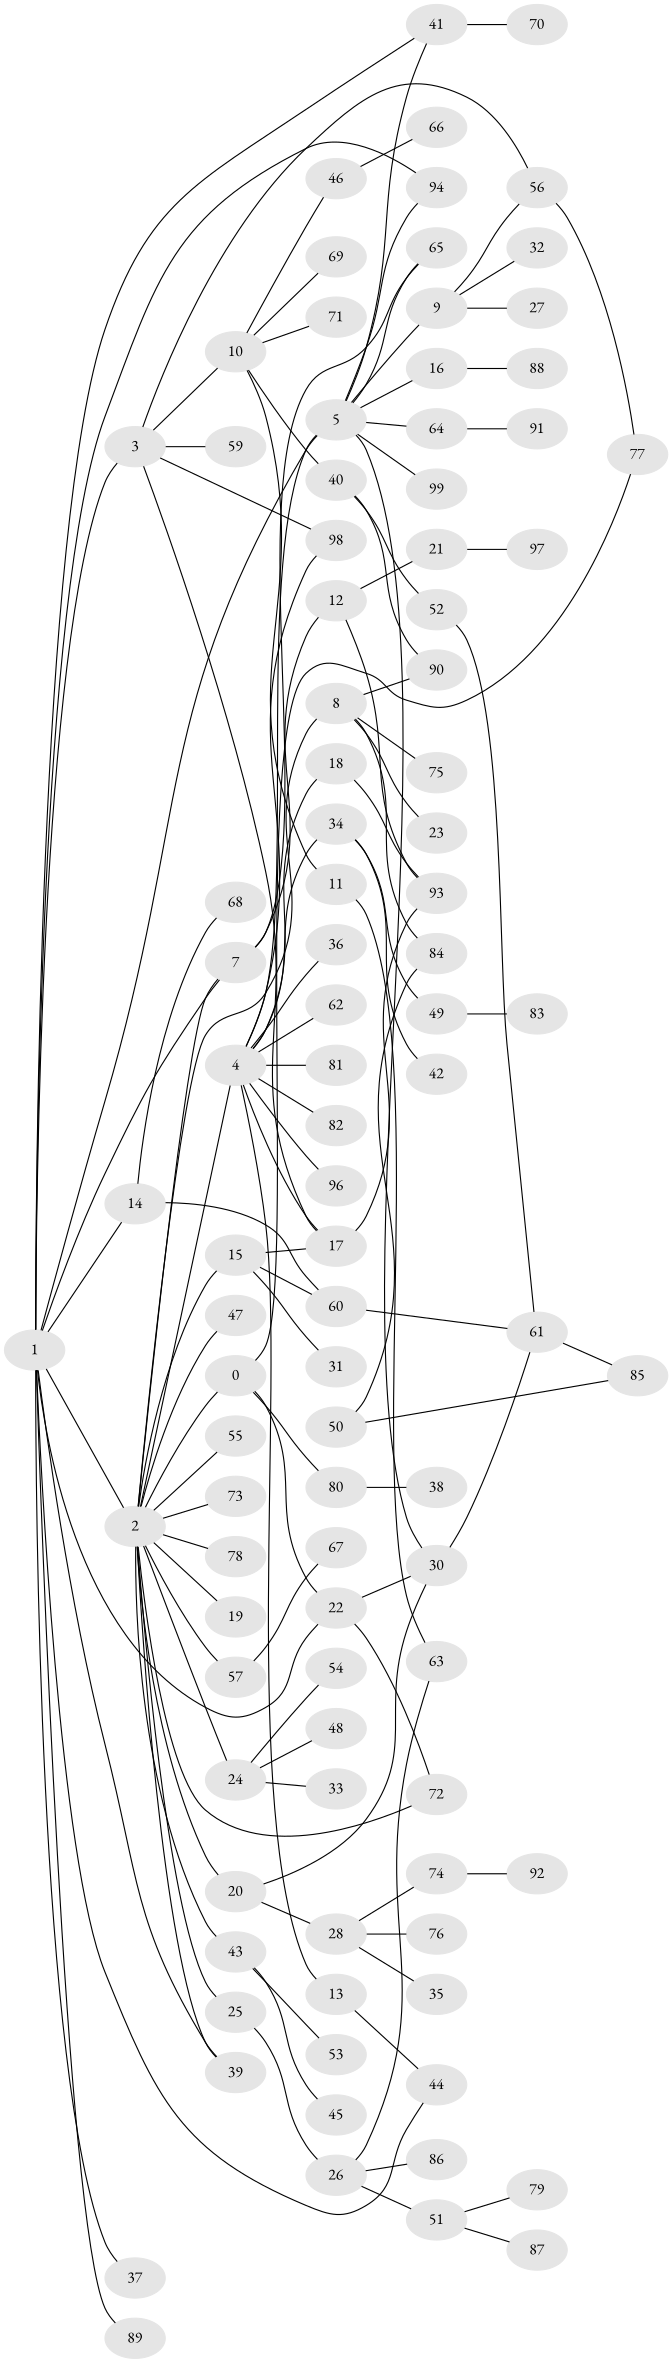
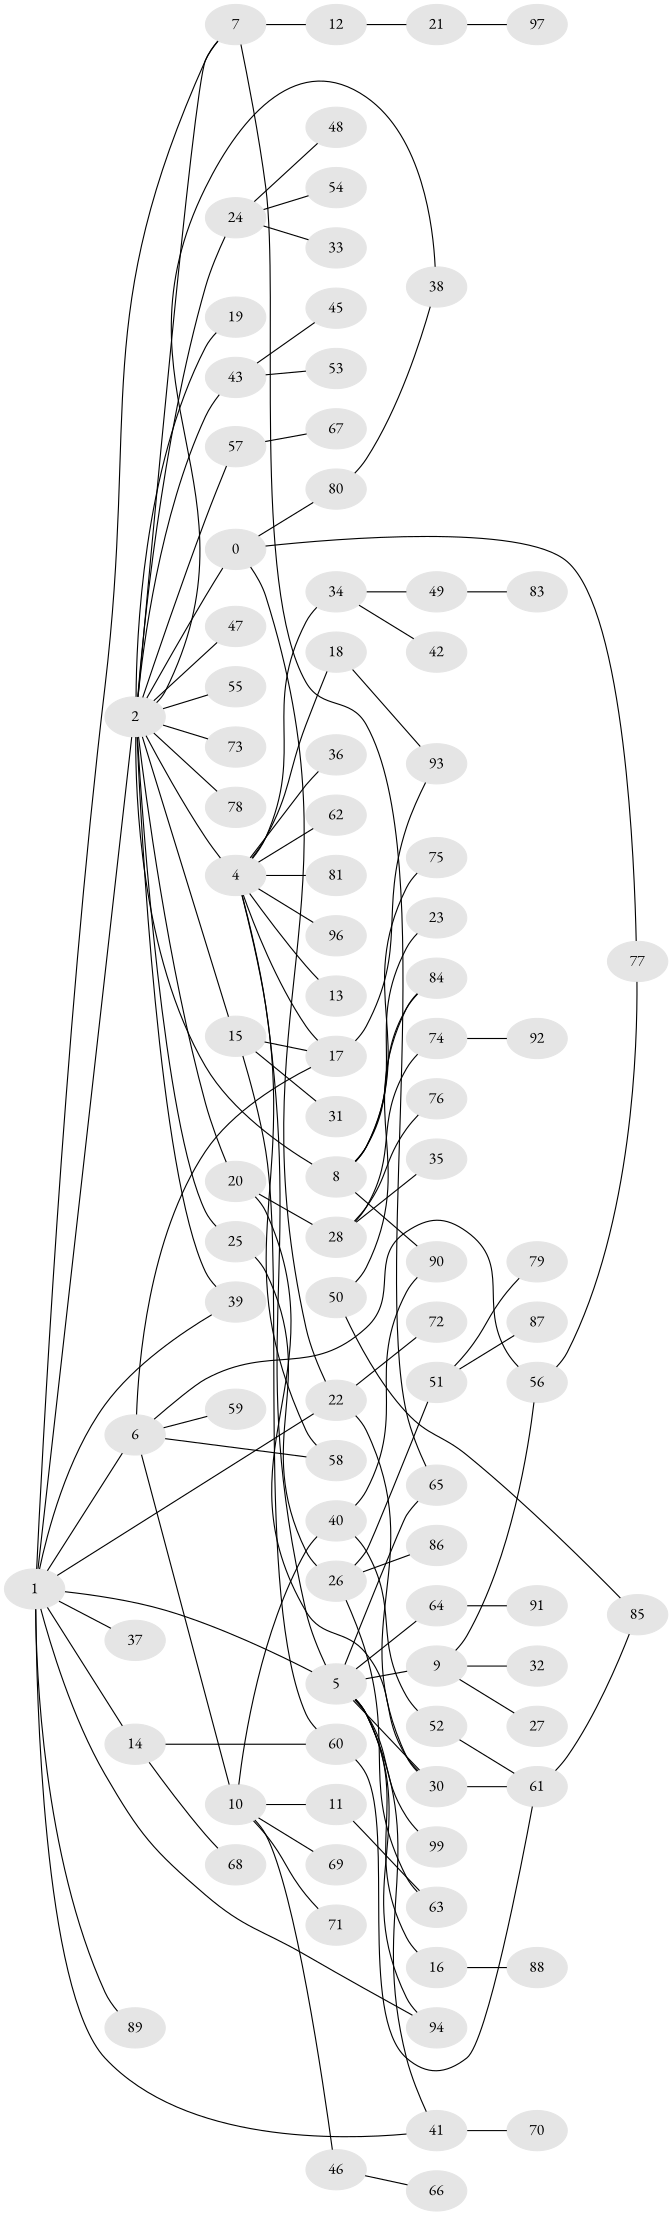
  graph {
    fontname="EB Garamond"
    rankdir=LR
    node [color=gray90 fontname="EB Garamond" style=filled]
    edge [fontname="EB Garamond"]
    1
    2
    5
-   6 [label=3]
+   6
    7
    14
    22
    37
    39
    41
-   44
    89
    94
    n14 [label=0]
    4
    8
    15
    19
    20
    24
    25
    38
    43
    47
    55
    57
    73
    78
    30
    9
    16
    64
    65
    n34 [label=99]
    17
-   98
+   98 [label=58]
    10
    56
    59
    12
    60
    68
    72
    70
    77
    80
    13
    18
    34
    36
    62
    81
-   82
    96
    23
    75
    90
    84
    31
    28
    33
    48
    54
    26
    61
    45
    53
    67
    93
    42
    49
    27
    32
    88
    91
    71
    11
    40
    46
    69
    21
    50
    85
    63
    52
    66
    97
    35
    74
    76
    51
    86
    79
    87
    92
    83
    1 -- 2
    1 -- 5
    1 -- 6
    1 -- 7
    1 -- 14
    1 -- 22
    1 -- 37
    1 -- 39
    1 -- 41
-   1 -- 44
    1 -- 89
    1 -- 94
    2 -- 7
    2 -- 39
    2 -- n14
    2 -- 4
    2 -- 8
    2 -- 15
    2 -- 19
    2 -- 20
    2 -- 24
    2 -- 25
-   2 -- 72
+   2 -- 38
    2 -- 43
    2 -- 47
    2 -- 55
    2 -- 57
    2 -- 73
    2 -- 78
    5 -- 41
    5 -- 94
    5 -- 30
    5 -- 9
    5 -- 16
    5 -- 64
    5 -- 65
    5 -- n34
    6 -- 17
    6 -- 98
    6 -- 10
    6 -- 56
    6 -- 59
    7 -- 65
    7 -- 12
    14 -- 60
    14 -- 68
    22 -- 30
    22 -- 72
    41 -- 70
    n14 -- 22
    n14 -- 77
    n14 -- 80
    4 -- 5
    4 -- 17
    4 -- 98
    4 -- 13
    4 -- 18
    4 -- 34
    4 -- 36
    4 -- 62
    4 -- 81
-   4 -- 82
    4 -- 96
    8 -- 23
    8 -- 75
    8 -- 90
    8 -- 84
    15 -- 17
    15 -- 60
    15 -- 31
    20 -- 30
    20 -- 28
    24 -- 33
    24 -- 48
    24 -- 54
    25 -- 26
    43 -- 45
    43 -- 53
    57 -- 67
    30 -- 61
    9 -- 56
    9 -- 27
    9 -- 32
    16 -- 88
    64 -- 91
    17 -- 93
    10 -- 71
    10 -- 11
    10 -- 40
    10 -- 46
    10 -- 69
    56 -- 77
-   12 -- 93
    12 -- 21
    60 -- 61
    80 -- 38
-   13 -- 44
    18 -- 93
    34 -- 42
    34 -- 49
    28 -- 35
    28 -- 74
    28 -- 76
    26 -- 63
    26 -- 51
    26 -- 86
    61 -- 85
    49 -- 83
    11 -- 63
    40 -- 90
    40 -- 52
    46 -- 66
    21 -- 97
    50 -- 84
    50 -- 85
    52 -- 61
    74 -- 92
    51 -- 79
    51 -- 87
  }
